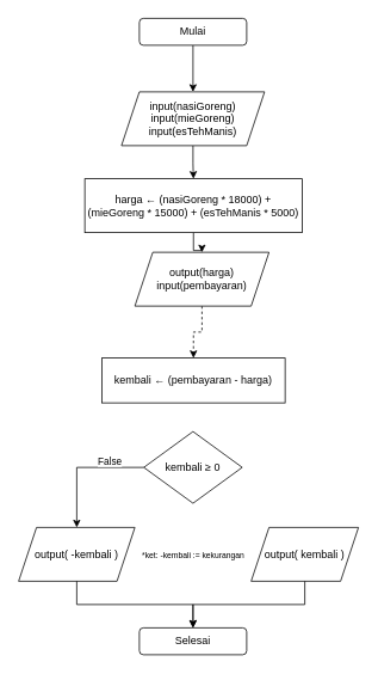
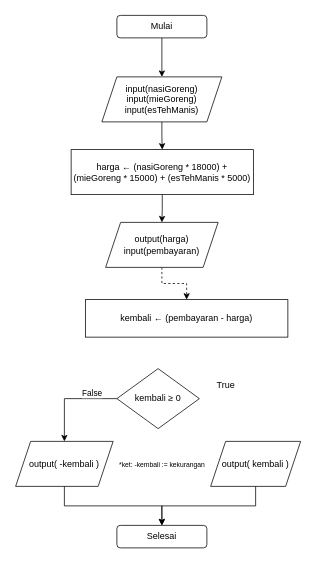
  <mxCell id="0" />
  <mxCell id="1" parent="0" />
  <mxCell id="2" style="edgeStyle=orthogonalEdgeStyle;rounded=0;orthogonalLoop=1;jettySize=auto;html=1;entryX=0.5;entryY=0;entryDx=0;entryDy=0;" parent="1" source="3" target="5" edge="1"><mxGeometry relative="1" as="geometry" /></mxCell>
  <mxCell id="3" value="Mulai" style="rounded=1;whiteSpace=wrap;html=1;" parent="1" vertex="1"><mxGeometry x="155" y="20" width="120" height="30" as="geometry" /></mxCell>
  <mxCell id="4" style="edgeStyle=orthogonalEdgeStyle;rounded=0;orthogonalLoop=1;jettySize=auto;html=1;entryX=0.5;entryY=0;entryDx=0;entryDy=0;" parent="1" source="5" target="7" edge="1"><mxGeometry relative="1" as="geometry" /></mxCell>
  <mxCell id="5" value="input(nasiGoreng)&lt;div&gt;input(mieGoreng)&lt;/div&gt;&lt;div&gt;input(esTehManis)&lt;/div&gt;" style="shape=parallelogram;perimeter=parallelogramPerimeter;whiteSpace=wrap;html=1;fixedSize=1;" parent="1" vertex="1"><mxGeometry x="135" y="102" width="160" height="60" as="geometry" /></mxCell>
  <mxCell id="6" style="edgeStyle=orthogonalEdgeStyle;rounded=0;orthogonalLoop=1;jettySize=auto;html=1;entryX=0.5;entryY=0;entryDx=0;entryDy=0;" parent="1" source="7" target="9" edge="1"><mxGeometry relative="1" as="geometry" /></mxCell>
  <mxCell id="7" value="harga ← (nasiGoreng * 18000) + (mieGoreng * 15000) + (esTehManis * 5000)" style="rounded=0;whiteSpace=wrap;html=1;" parent="1" vertex="1"><mxGeometry x="94" y="199" width="243" height="60" as="geometry" /></mxCell>
  <mxCell id="8" style="edgeStyle=orthogonalEdgeStyle;rounded=0;orthogonalLoop=1;jettySize=auto;html=1;entryX=0.5;entryY=0;entryDx=0;entryDy=0;dashed=1;" parent="1" source="9" target="10" edge="1"><mxGeometry relative="1" as="geometry" /></mxCell>
- <mxCell id="9" value="output(harga)&lt;div&gt;input(pembayaran)&lt;/div&gt;" style="shape=parallelogram;perimeter=parallelogramPerimeter;whiteSpace=wrap;html=1;fixedSize=1;" parent="1" vertex="1"><mxGeometry x="150" y="281" width="150" height="60" as="geometry" /></mxCell>
- <mxCell id="10" value="kembali ← (pembayaran - harga)" style="rounded=0;whiteSpace=wrap;html=1;" parent="1" vertex="1"><mxGeometry x="113" y="399" width="205" height="50" as="geometry" /></mxCell>
+ <mxCell id="9" value="output(harga)&lt;div&gt;input(pembayaran)&lt;/div&gt;" style="shape=parallelogram;perimeter=parallelogramPerimeter;whiteSpace=wrap;html=1;fixedSize=1;" parent="1" vertex="1"><mxGeometry x="140" y="296" width="150" height="60" as="geometry" /></mxCell>
+ <mxCell id="10" value="kembali ← (pembayaran - harga)" style="rounded=0;whiteSpace=wrap;html=1;" parent="1" vertex="1"><mxGeometry x="113" y="399" width="270" height="50" as="geometry" /></mxCell>
  <mxCell id="11" style="edgeStyle=orthogonalEdgeStyle;rounded=0;orthogonalLoop=1;jettySize=auto;html=1;exitX=0;exitY=0.5;exitDx=0;exitDy=0;entryX=0.5;entryY=0;entryDx=0;entryDy=0;" parent="1" source="13" target="16" edge="1"><mxGeometry relative="1" as="geometry" /></mxCell>
  <mxCell id="12" value="False" style="edgeLabel;html=1;align=center;verticalAlign=middle;resizable=0;points=[];" parent="11" vertex="1" connectable="0"><mxGeometry x="-0.342" y="-3" relative="1" as="geometry"><mxPoint x="8" y="-5" as="offset" /></mxGeometry></mxCell>
- <mxCell id="13" value="kembali&amp;nbsp;≥ 0" style="rhombus;whiteSpace=wrap;html=1;" parent="1" vertex="1"><mxGeometry x="160" y="481" width="110" height="80" as="geometry" /></mxCell>
+ <mxCell id="13" value="kembali&amp;nbsp;≥ 0" style="rhombus;whiteSpace=wrap;html=1;" parent="1" vertex="1"><mxGeometry x="155" y="491" width="110" height="80" as="geometry" /></mxCell>
  <mxCell id="14" value="Selesai" style="rounded=1;whiteSpace=wrap;html=1;" parent="1" vertex="1"><mxGeometry x="155" y="700" width="120" height="30" as="geometry" /></mxCell>
  <mxCell id="15" value="" style="group" parent="1" vertex="1" connectable="0"><mxGeometry x="30" y="588" width="370" height="60" as="geometry" /></mxCell>
  <mxCell id="16" value="output( -kembali )" style="shape=parallelogram;perimeter=parallelogramPerimeter;whiteSpace=wrap;html=1;fixedSize=1;" parent="15" vertex="1"><mxGeometry x="-10" width="130" height="60" as="geometry" /></mxCell>
  <mxCell id="17" value="output( kembali )" style="shape=parallelogram;perimeter=parallelogramPerimeter;whiteSpace=wrap;html=1;fixedSize=1;" parent="15" vertex="1"><mxGeometry x="250" width="120" height="60" as="geometry" /></mxCell>
  <mxCell id="18" value="&lt;font style=&quot;font-size: 9px;&quot;&gt;*ket: -kembali := kekurangan&lt;/font&gt;" style="text;html=1;align=center;verticalAlign=middle;resizable=0;points=[];autosize=1;strokeColor=none;fillColor=none;" parent="15" vertex="1"><mxGeometry x="115" y="15" width="140" height="30" as="geometry" /></mxCell>
  <mxCell id="19" style="edgeStyle=orthogonalEdgeStyle;rounded=0;orthogonalLoop=1;jettySize=auto;html=1;exitX=0.5;exitY=1;exitDx=0;exitDy=0;entryX=0.5;entryY=0;entryDx=0;entryDy=0;" parent="1" source="16" target="14" edge="1"><mxGeometry relative="1" as="geometry" /></mxCell>
  <mxCell id="20" style="edgeStyle=orthogonalEdgeStyle;rounded=0;orthogonalLoop=1;jettySize=auto;html=1;exitX=0.5;exitY=1;exitDx=0;exitDy=0;entryX=0.5;entryY=0;entryDx=0;entryDy=0;" parent="1" source="17" target="14" edge="1"><mxGeometry relative="1" as="geometry" /></mxCell>
+ <mxCell id="21" value="True" style="text;html=1;align=center;verticalAlign=middle;resizable=0;points=[];autosize=1;strokeColor=none;fillColor=none;" parent="1" vertex="1"><mxGeometry x="275" y="498" width="50" height="30" as="geometry" /></mxCell>
